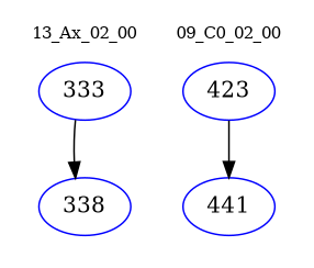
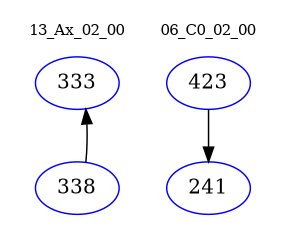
  digraph {
    node [color=blue]
    edge [color=black]
    n1 [label=333]
    n2 [label=338]
    n3 [label=423]
-   n4 [label=441]
+   n4 [label=241]
    subgraph cluster_1 {
      color=white
      fontsize=10
      label="13_Ax_02_00"
      n1
      n2
    }
    subgraph cluster_2 {
      color=white
      fontsize=10
-     label="09_C0_02_00"
+     label="06_C0_02_00"
      n3
      n4
    }
-   n1 -> n2
+   n2 -> n1
    n3 -> n4
  }
